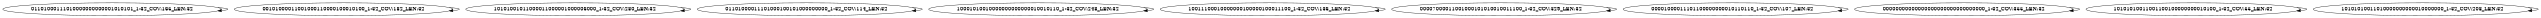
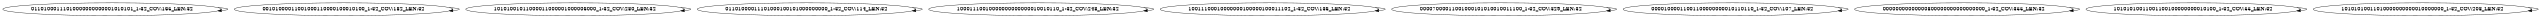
  digraph {
    "01101000111010000000000001010101_1-32_COV:165_LEN:32"
    "00101000011001000110000100010100_1-32_COV:182_LEN:32"
    n3 [label="10101001011000011000001000006000_1-32_COV:280_LEN:32"]
    "01101000011101000100101000000000_1-32_COV:114_LEN:32"
-   "10001010010000000000000010010110_1-32_COV:248_LEN:32"
-   "10011100010000000100000100011100_1-32_COV:136_LEN:32"
+   "10001010010000000000000010010110_1-32_COV:248_LEN:32" [label="10001110010000000000000010010110_1-32_COV:248_LEN:32"]
+   "10011100010000000100000100011100_1-32_COV:136_LEN:32" [label="10011100010000000100000100011102_1-32_COV:136_LEN:32"]
    n7 [label="00007000011001000101010010011100_1-32_COV:329_LEN:32"]
-   "00001000011001100000000010110110_1-32_COV:107_LEN:32" [label="00001000011101100000000010110110_1-32_COV:107_LEN:32"]
-   "00000000000000000000000000000000_1-32_COV:355_LEN:32"
+   "00001000011001100000000010110110_1-32_COV:107_LEN:32"
+   "00000000000000000000000000000000_1-32_COV:355_LEN:32" [label="00000000000000800000000000000000_1-32_COV:355_LEN:32"]
    "10101010011001100100000000010100_1-32_COV:55_LEN:32"
    "10101010011010000000000010000000_1-32_COV:208_LEN:32"
    "01101000111010000000000001010101_1-32_COV:165_LEN:32" -> "01101000111010000000000001010101_1-32_COV:165_LEN:32"
    "00101000011001000110000100010100_1-32_COV:182_LEN:32" -> "00101000011001000110000100010100_1-32_COV:182_LEN:32"
    n3 -> n3
    "01101000011101000100101000000000_1-32_COV:114_LEN:32" -> "01101000011101000100101000000000_1-32_COV:114_LEN:32"
    "10001010010000000000000010010110_1-32_COV:248_LEN:32" -> "10001010010000000000000010010110_1-32_COV:248_LEN:32"
    "10011100010000000100000100011100_1-32_COV:136_LEN:32" -> "10011100010000000100000100011100_1-32_COV:136_LEN:32"
    n7 -> n7
    "00001000011001100000000010110110_1-32_COV:107_LEN:32" -> "00001000011001100000000010110110_1-32_COV:107_LEN:32"
    "00000000000000000000000000000000_1-32_COV:355_LEN:32" -> "00000000000000000000000000000000_1-32_COV:355_LEN:32"
    "10101010011001100100000000010100_1-32_COV:55_LEN:32" -> "10101010011001100100000000010100_1-32_COV:55_LEN:32"
    "10101010011010000000000010000000_1-32_COV:208_LEN:32" -> "10101010011010000000000010000000_1-32_COV:208_LEN:32"
  }
